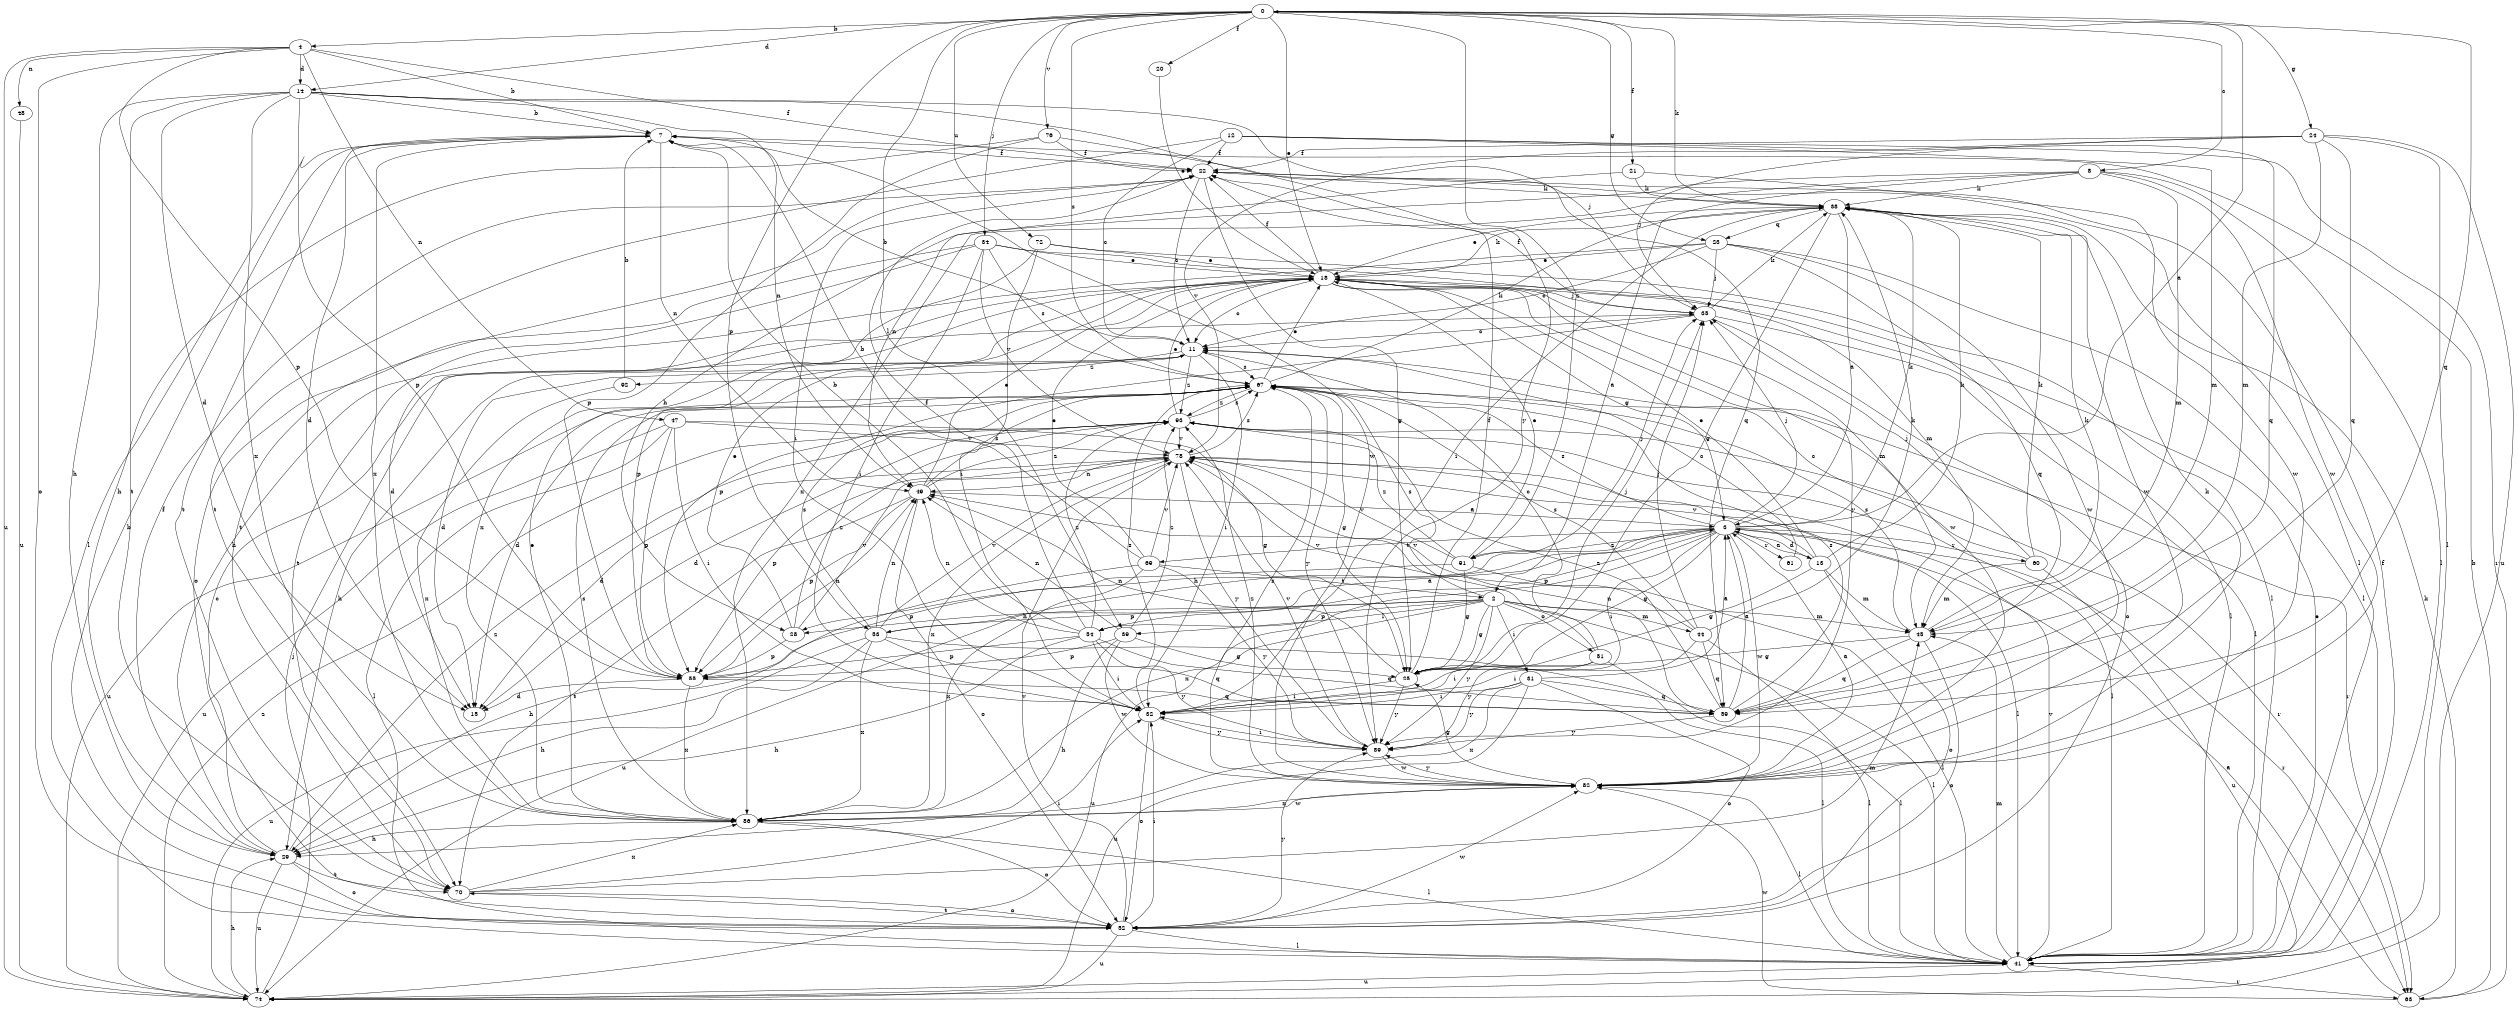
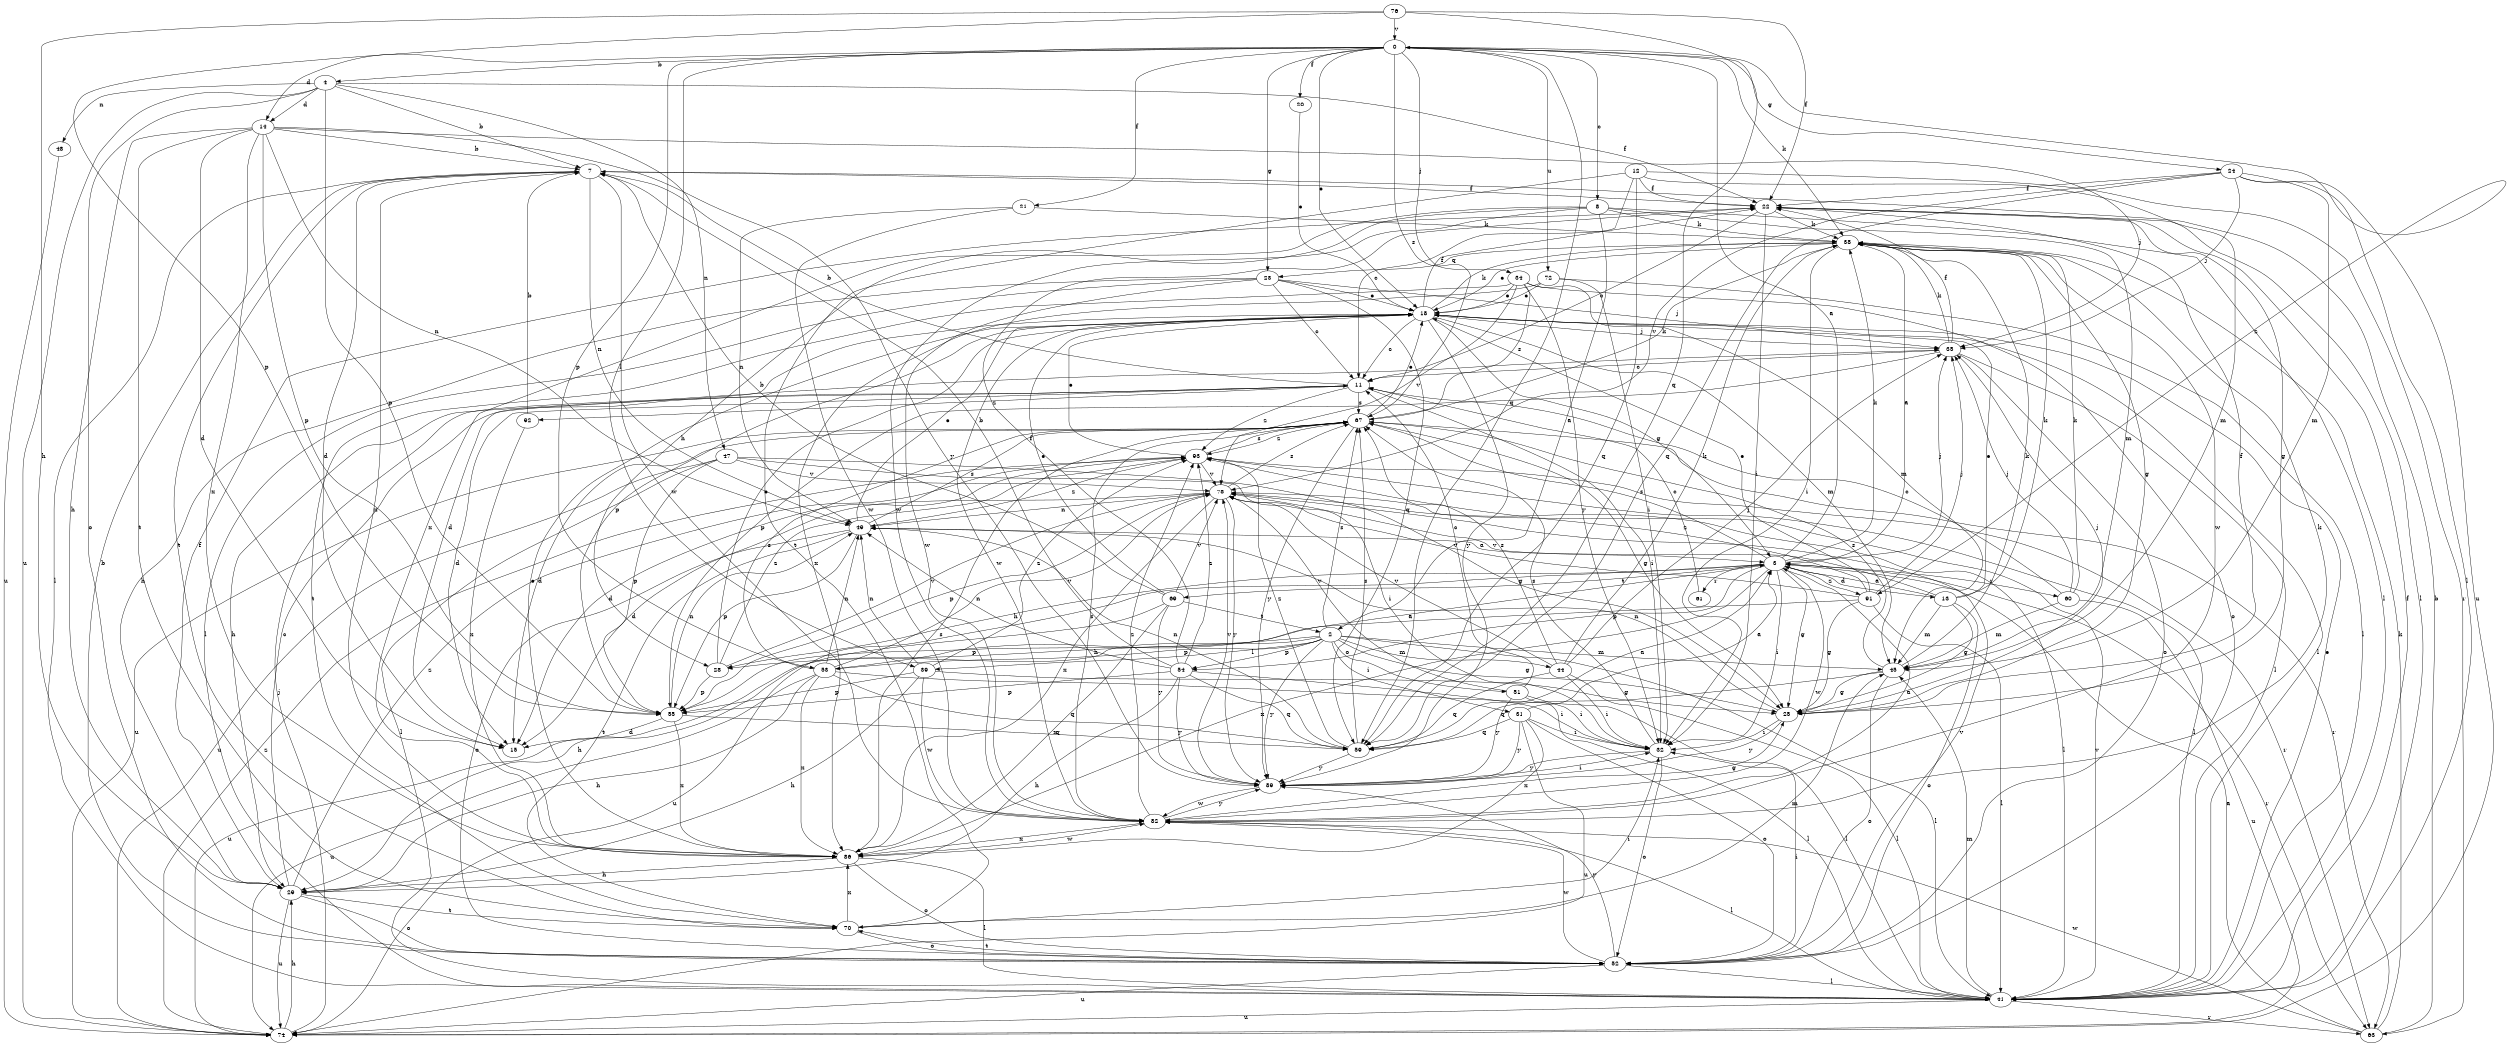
  strict digraph {
    0
    4
    8
    18
    20
    21
    23
    24
    34
    38
    39
    53
    59
    67
    72
    76
    91
    14
    74
    7
    22
    47
    48
    52
    55
    2
    28
    41
    45
    82
    86
    12
    63
    70
    11
    89
    3
    35
    15
    49
    29
    78
    32
    25
    93
    31
    44
    51
    54
    69
    13
    60
    61
    92
    0 -> 4 [label=b]
    0 -> 8 [label=c]
    0 -> 18 [label=e]
    0 -> 20 [label=f]
    0 -> 21 [label=f]
    0 -> 23 [label=g]
    0 -> 24 [label=g]
    0 -> 34 [label=j]
    0 -> 38 [label=k]
    0 -> 39 [label=l]
    0 -> 53 [label=p]
    0 -> 59 [label=q]
    0 -> 67 [label=s]
    0 -> 72 [label=u]
-   0 -> 76 [label=v]
+   76 -> 0 [label=v]
    0 -> 91 [label=z]
    0 -> 14 [label=d]
    4 -> 14 [label=d]
    4 -> 74 [label=u]
    4 -> 7 [label=b]
    4 -> 22 [label=f]
    4 -> 47 [label=n]
    4 -> 48 [label=n]
    4 -> 52 [label=o]
    4 -> 55 [label=p]
    8 -> 38 [label=k]
    8 -> 2 [label=a]
    8 -> 28 [label=h]
    8 -> 41 [label=l]
    8 -> 45 [label=m]
    8 -> 82 [label=w]
    8 -> 86 [label=x]
    18 -> 38 [label=k]
    18 -> 22 [label=f]
    18 -> 55 [label=p]
    18 -> 41 [label=l]
    18 -> 45 [label=m]
    18 -> 82 [label=w]
    18 -> 11 [label=c]
    18 -> 89 [label=y]
    18 -> 3 [label=g]
    18 -> 35 [label=j]
    18 -> 15 [label=d]
    20 -> 18 [label=e]
    21 -> 38 [label=k]
    21 -> 82 [label=w]
    21 -> 49 [label=n]
    23 -> 18 [label=e]
    23 -> 59 [label=q]
    23 -> 41 [label=l]
    23 -> 82 [label=w]
    23 -> 11 [label=c]
    23 -> 35 [label=j]
    23 -> 29 [label=h]
    24 -> 59 [label=q]
    24 -> 74 [label=u]
    24 -> 22 [label=f]
    24 -> 41 [label=l]
    24 -> 45 [label=m]
    24 -> 35 [label=j]
    24 -> 78 [label=v]
    34 -> 18 [label=e]
    34 -> 67 [label=s]
    34 -> 52 [label=o]
    34 -> 45 [label=m]
    34 -> 70 [label=t]
    34 -> 78 [label=v]
-   34 -> 32 [label=i]
+   34 -> 32 [label=y]
    38 -> 18 [label=e]
    38 -> 23 [label=q]
    38 -> 82 [label=w]
    38 -> 3 [label=a]
    38 -> 32 [label=i]
    38 -> 25 [label=g]
    39 -> 55 [label=p]
    39 -> 82 [label=w]
    39 -> 49 [label=n]
    39 -> 29 [label=h]
    39 -> 25 [label=g]
    39 -> 93 [label=z]
    53 -> 59 [label=q]
    53 -> 67 [label=s]
    53 -> 74 [label=u]
    53 -> 41 [label=l]
    53 -> 86 [label=x]
    53 -> 3 [label=a]
    53 -> 49 [label=n]
    53 -> 29 [label=h]
    53 -> 78 [label=v]
    59 -> 67 [label=s]
    59 -> 89 [label=y]
    59 -> 3 [label=a]
    59 -> 49 [label=n]
    59 -> 93 [label=z]
    67 -> 18 [label=e]
    67 -> 38 [label=k]
    67 -> 74 [label=u]
    67 -> 63 [label=r]
    67 -> 89 [label=y]
    67 -> 15 [label=d]
    67 -> 25 [label=g]
    67 -> 93 [label=z]
    72 -> 18 [label=e]
    72 -> 41 [label=l]
    72 -> 86 [label=x]
    72 -> 32 [label=i]
    76 -> 59 [label=q]
    76 -> 22 [label=f]
    76 -> 55 [label=p]
    76 -> 29 [label=h]
    91 -> 18 [label=e]
    91 -> 55 [label=p]
    91 -> 41 [label=l]
    91 -> 35 [label=j]
    91 -> 78 [label=v]
    91 -> 25 [label=g]
    91 -> 93 [label=z]
    14 -> 7 [label=b]
    14 -> 55 [label=p]
    14 -> 86 [label=x]
    14 -> 70 [label=t]
    14 -> 89 [label=y]
    14 -> 35 [label=j]
    14 -> 15 [label=d]
    14 -> 49 [label=n]
    14 -> 29 [label=h]
    74 -> 35 [label=j]
    74 -> 29 [label=h]
    74 -> 93 [label=z]
    7 -> 22 [label=f]
    7 -> 41 [label=l]
    7 -> 82 [label=w]
    7 -> 86 [label=x]
    7 -> 70 [label=t]
    7 -> 15 [label=d]
    7 -> 49 [label=n]
    22 -> 38 [label=k]
    22 -> 41 [label=l]
-   22 -> 70 [label=t]
    22 -> 11 [label=c]
    22 -> 32 [label=i]
    22 -> 25 [label=g]
    47 -> 74 [label=u]
    47 -> 55 [label=p]
    47 -> 41 [label=l]
    47 -> 78 [label=v]
    47 -> 32 [label=i]
    47 -> 25 [label=g]
    48 -> 74 [label=u]
    52 -> 74 [label=u]
    52 -> 7 [label=b]
    52 -> 41 [label=l]
    52 -> 82 [label=w]
    52 -> 70 [label=t]
    52 -> 89 [label=y]
    52 -> 78 [label=v]
    52 -> 32 [label=i]
    55 -> 59 [label=q]
    55 -> 86 [label=x]
    55 -> 15 [label=d]
    55 -> 49 [label=n]
    2 -> 39 [label=l]
    2 -> 53 [label=p]
    2 -> 67 [label=s]
    2 -> 74 [label=u]
    2 -> 28 [label=h]
    2 -> 41 [label=l]
    2 -> 45 [label=m]
    2 -> 89 [label=y]
    2 -> 25 [label=g]
    2 -> 31 [label=i]
    2 -> 44 [label=m]
    2 -> 51 [label=o]
    2 -> 54 [label=p]
    28 -> 18 [label=e]
    28 -> 55 [label=p]
    28 -> 78 [label=v]
    28 -> 93 [label=z]
    41 -> 18 [label=e]
    41 -> 74 [label=u]
    41 -> 22 [label=f]
    41 -> 45 [label=m]
    41 -> 63 [label=r]
    41 -> 78 [label=v]
    45 -> 38 [label=k]
    45 -> 59 [label=q]
    45 -> 67 [label=s]
    45 -> 52 [label=o]
    45 -> 25 [label=g]
    82 -> 38 [label=k]
    82 -> 67 [label=s]
    82 -> 41 [label=l]
    82 -> 86 [label=x]
    82 -> 89 [label=y]
    82 -> 3 [label=a]
    82 -> 25 [label=g]
    82 -> 93 [label=z]
    86 -> 18 [label=e]
    86 -> 67 [label=s]
    86 -> 52 [label=o]
    86 -> 41 [label=l]
    86 -> 82 [label=w]
    86 -> 29 [label=h]
    12 -> 59 [label=q]
    12 -> 22 [label=f]
    12 -> 45 [label=m]
    12 -> 63 [label=r]
    12 -> 70 [label=t]
    12 -> 11 [label=c]
    63 -> 38 [label=k]
    63 -> 7 [label=b]
    63 -> 82 [label=w]
    63 -> 3 [label=a]
    70 -> 52 [label=o]
    70 -> 45 [label=m]
    70 -> 86 [label=x]
    70 -> 32 [label=i]
    11 -> 67 [label=s]
    11 -> 7 [label=b]
    11 -> 15 [label=d]
    11 -> 29 [label=h]
    11 -> 32 [label=i]
    11 -> 93 [label=z]
    11 -> 92 [label=z]
    89 -> 82 [label=w]
    89 -> 78 [label=v]
    89 -> 32 [label=i]
    3 -> 0 [label=a]
    3 -> 38 [label=k]
    3 -> 67 [label=s]
    3 -> 91 [label=z]
    3 -> 74 [label=u]
    3 -> 28 [label=h]
    3 -> 82 [label=w]
    3 -> 86 [label=x]
    3 -> 63 [label=r]
    3 -> 35 [label=j]
    3 -> 32 [label=i]
    3 -> 25 [label=g]
    3 -> 54 [label=p]
    3 -> 69 [label=t]
    3 -> 13 [label=d]
    3 -> 60 [label=r]
    3 -> 61 [label=r]
    35 -> 38 [label=k]
    35 -> 22 [label=f]
    35 -> 52 [label=o]
    35 -> 55 [label=p]
    35 -> 41 [label=l]
    35 -> 11 [label=c]
    49 -> 18 [label=e]
    49 -> 67 [label=s]
    49 -> 52 [label=o]
    49 -> 55 [label=p]
    49 -> 70 [label=t]
    49 -> 3 [label=a]
    49 -> 93 [label=z]
    29 -> 74 [label=u]
    29 -> 22 [label=f]
    29 -> 52 [label=o]
    29 -> 70 [label=t]
    29 -> 11 [label=c]
    29 -> 93 [label=z]
    78 -> 67 [label=s]
    78 -> 55 [label=p]
    78 -> 41 [label=l]
    78 -> 86 [label=x]
    78 -> 89 [label=y]
    78 -> 15 [label=d]
    78 -> 49 [label=n]
    32 -> 67 [label=s]
    32 -> 52 [label=o]
    32 -> 89 [label=y]
    25 -> 22 [label=f]
    25 -> 89 [label=y]
    25 -> 35 [label=j]
    25 -> 49 [label=n]
    25 -> 32 [label=i]
    93 -> 18 [label=e]
    93 -> 67 [label=s]
    93 -> 41 [label=l]
    93 -> 63 [label=r]
    93 -> 15 [label=d]
    93 -> 78 [label=v]
    31 -> 59 [label=q]
    31 -> 74 [label=u]
    31 -> 52 [label=o]
    31 -> 86 [label=x]
    31 -> 89 [label=y]
    31 -> 3 [label=a]
    31 -> 32 [label=i]
    44 -> 38 [label=k]
    44 -> 59 [label=q]
    44 -> 67 [label=s]
    44 -> 41 [label=l]
    44 -> 35 [label=j]
    44 -> 78 [label=v]
    44 -> 32 [label=i]
    51 -> 41 [label=l]
    51 -> 11 [label=c]
    51 -> 89 [label=y]
    51 -> 78 [label=v]
    51 -> 32 [label=i]
    54 -> 59 [label=q]
    54 -> 7 [label=b]
    54 -> 22 [label=f]
    54 -> 55 [label=p]
    54 -> 89 [label=y]
    54 -> 49 [label=n]
    54 -> 29 [label=h]
    54 -> 32 [label=i]
    54 -> 93 [label=z]
    69 -> 18 [label=e]
    69 -> 7 [label=b]
    69 -> 2 [label=t]
    69 -> 86 [label=x]
    69 -> 89 [label=y]
    69 -> 29 [label=h]
    69 -> 78 [label=v]
    13 -> 18 [label=e]
    13 -> 38 [label=k]
    13 -> 52 [label=o]
    13 -> 45 [label=m]
    13 -> 3 [label=a]
    13 -> 78 [label=v]
    13 -> 25 [label=g]
    60 -> 38 [label=k]
    60 -> 74 [label=u]
    60 -> 45 [label=m]
    60 -> 11 [label=c]
    60 -> 35 [label=j]
    61 -> 11 [label=c]
    92 -> 7 [label=b]
    92 -> 86 [label=x]
  }
